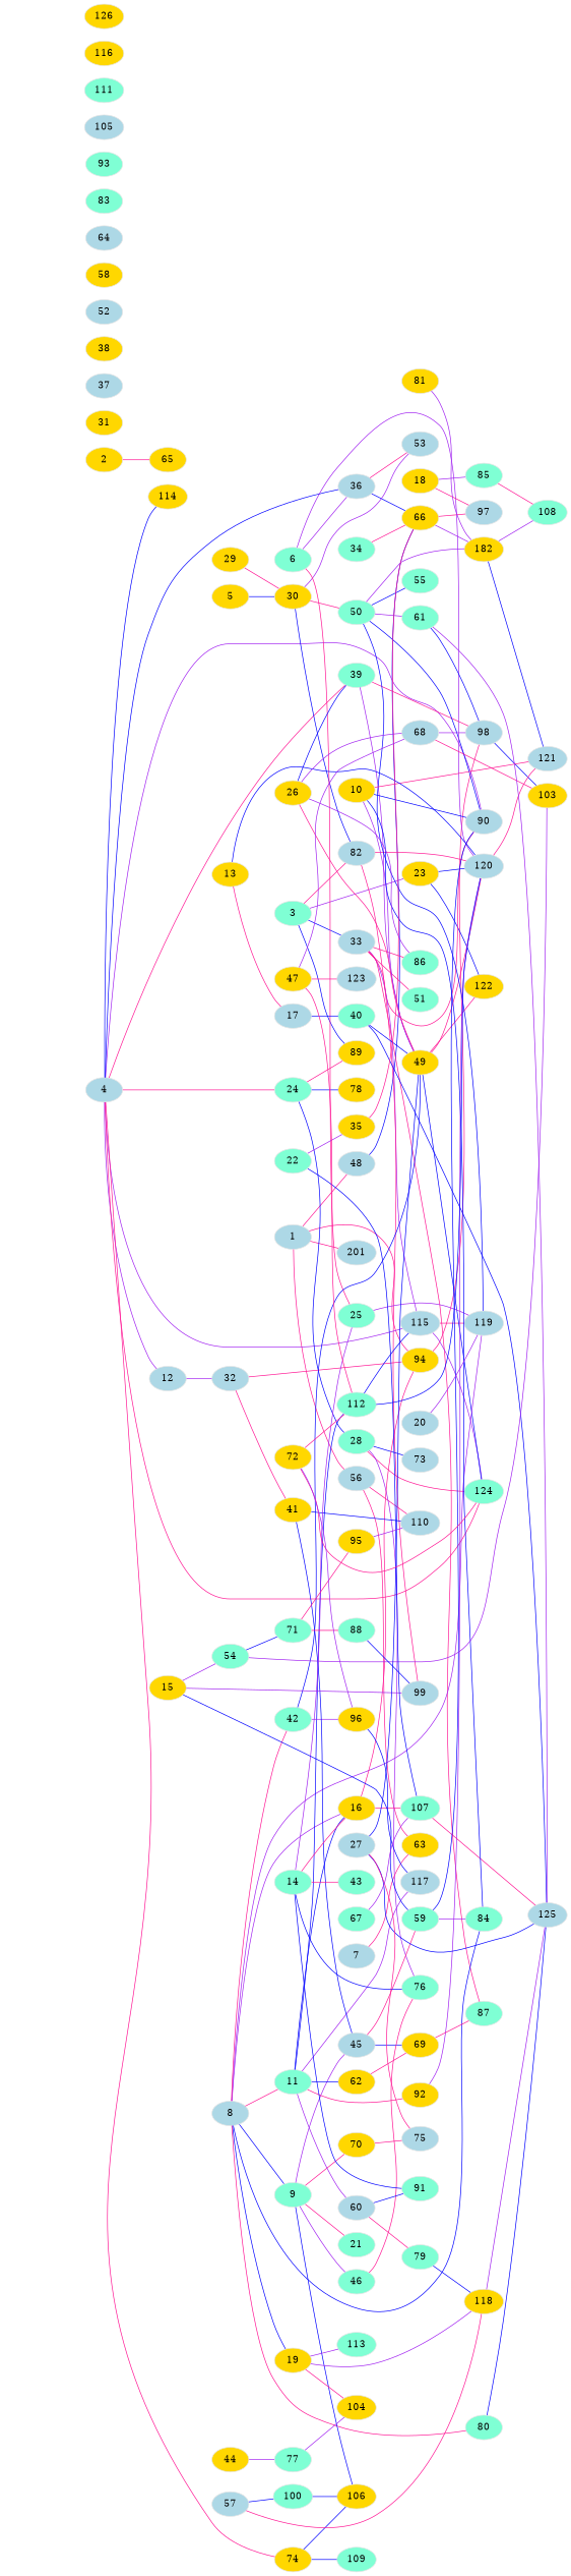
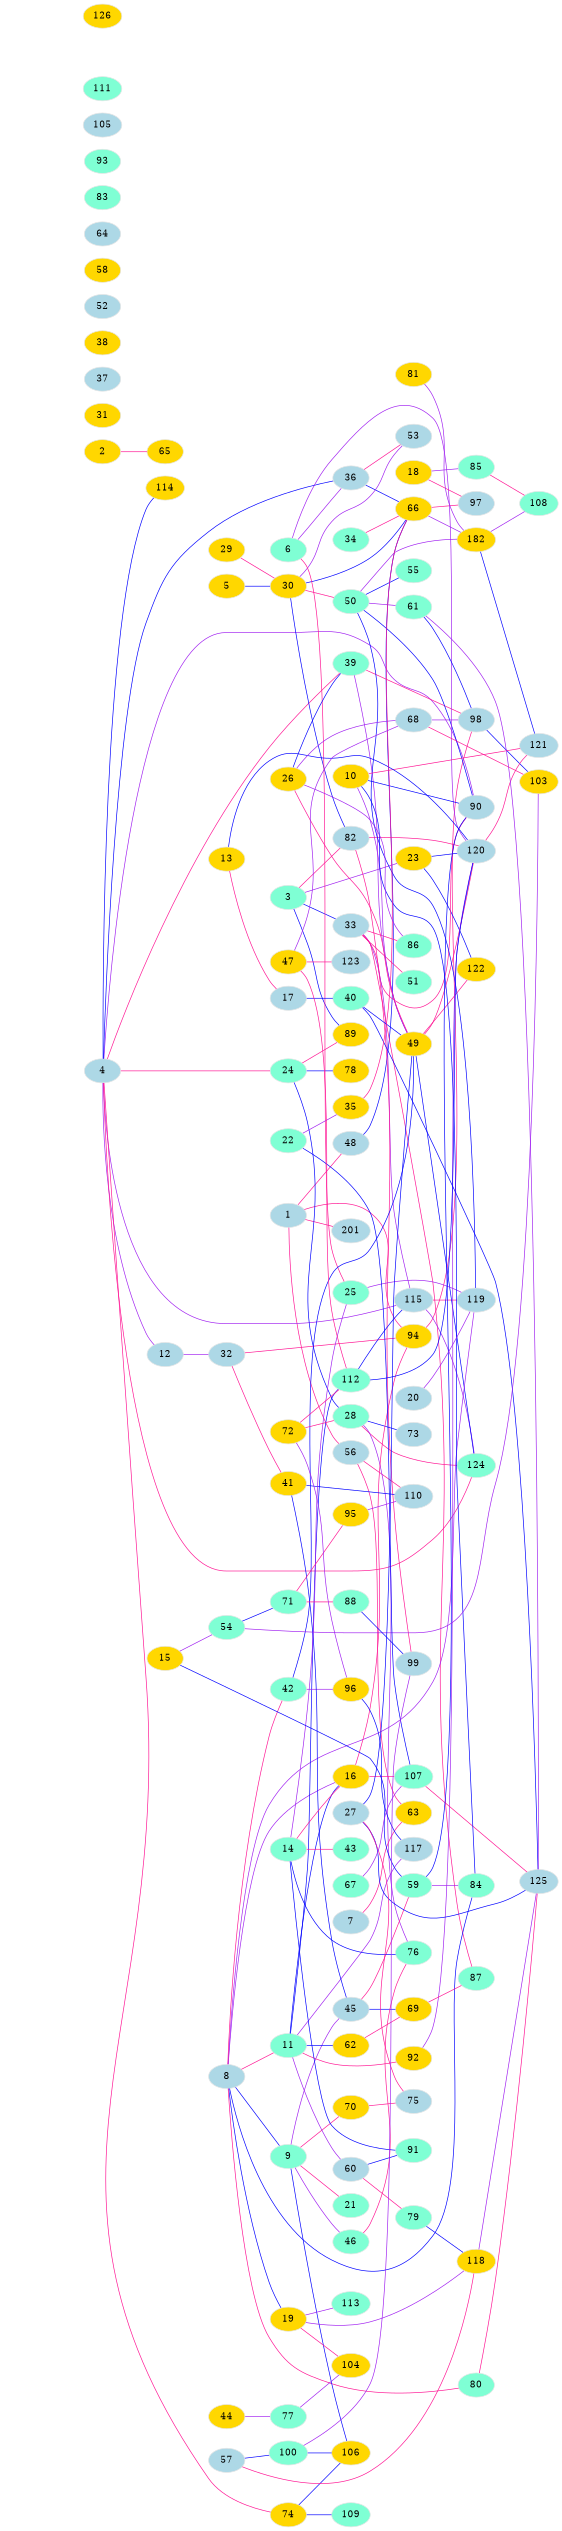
  graph {
    rankdir=LR
    node [color=gray90 fillcolor=gold style=filled]
    edge [color=deeppink]
    1 [fillcolor=lightblue]
    48 [fillcolor=lightblue]
    56 [fillcolor=lightblue]
    94
    n5 [fillcolor=lightblue label=201]
    66
    63
    110 [fillcolor=lightblue]
    98 [fillcolor=lightblue]
    2
    65
    23
    3 [fillcolor=aquamarine]
    33 [fillcolor=lightblue]
    82 [fillcolor=lightblue]
    89
    120 [fillcolor=lightblue]
    122
    90 [fillcolor=lightblue]
    115 [fillcolor=lightblue]
    86 [fillcolor=aquamarine]
    51 [fillcolor=aquamarine]
    87 [fillcolor=aquamarine]
    99 [fillcolor=lightblue]
    4 [fillcolor=lightblue]
    12 [fillcolor=lightblue]
    24 [fillcolor=aquamarine]
    36 [fillcolor=lightblue]
    39 [fillcolor=aquamarine]
    74
    114
    124 [fillcolor=aquamarine]
    32 [fillcolor=lightblue]
    28 [fillcolor=aquamarine]
    78
    53 [fillcolor=lightblue]
    49
    106
    109 [fillcolor=aquamarine]
    119 [fillcolor=lightblue]
    5
    30
    50 [fillcolor=aquamarine]
    6 [fillcolor=aquamarine]
    25 [fillcolor=aquamarine]
    121 [fillcolor=lightblue]
    7 [fillcolor=lightblue]
    8 [fillcolor=lightblue]
    9 [fillcolor=aquamarine]
    11 [fillcolor=aquamarine]
    16
    19
    42 [fillcolor=aquamarine]
    80 [fillcolor=aquamarine]
    84 [fillcolor=aquamarine]
    21 [fillcolor=aquamarine]
    45 [fillcolor=lightblue]
    46 [fillcolor=aquamarine]
    70
    60 [fillcolor=lightblue]
    62
    92
    112 [fillcolor=aquamarine]
    117 [fillcolor=lightblue]
    107 [fillcolor=aquamarine]
    104
    113 [fillcolor=aquamarine]
    118
    96
    125 [fillcolor=lightblue]
    59 [fillcolor=aquamarine]
    69
    76 [fillcolor=aquamarine]
    75 [fillcolor=lightblue]
    10
    91 [fillcolor=aquamarine]
    79 [fillcolor=aquamarine]
    41
    13
    17 [fillcolor=lightblue]
    40 [fillcolor=aquamarine]
    14 [fillcolor=aquamarine]
    43 [fillcolor=aquamarine]
    15
    54 [fillcolor=aquamarine]
    71 [fillcolor=aquamarine]
    103
    18
    85 [fillcolor=aquamarine]
    97 [fillcolor=lightblue]
    108 [fillcolor=aquamarine]
    20 [fillcolor=lightblue]
    22 [fillcolor=aquamarine]
    35
    73 [fillcolor=lightblue]
    26
    68 [fillcolor=lightblue]
    27 [fillcolor=lightblue]
    29
    55 [fillcolor=aquamarine]
    61 [fillcolor=aquamarine]
    n102 [label=182]
    31
    34 [fillcolor=aquamarine]
    37 [fillcolor=lightblue]
    38
    44
    77 [fillcolor=aquamarine]
    47
    123 [fillcolor=lightblue]
    52 [fillcolor=lightblue]
    88 [fillcolor=aquamarine]
    95
    57 [fillcolor=lightblue]
    100 [fillcolor=aquamarine]
    58
    64 [fillcolor=lightblue]
    67 [fillcolor=aquamarine]
    72
    81
    83 [fillcolor=aquamarine]
    93 [fillcolor=aquamarine]
    105 [fillcolor=lightblue]
    111 [fillcolor=aquamarine]
-   116
    126
    1 -- 48
    1 -- 56
    1 -- 94
    1 -- n5
    48 -- 66 [color=blue]
    56 -- 63
    56 -- 110
    94 -- 98
    66 -- 97
    66 -- n102 [color=purple]
    98 -- 103 [color=blue]
    2 -- 65
    23 -- 120 [color=blue]
    23 -- 122 [color=blue]
    3 -- 23 [color=purple]
    3 -- 33 [color=blue]
    3 -- 82
    3 -- 89 [color=blue]
    33 -- 90
    33 -- 115 [color=purple]
    33 -- 86
    33 -- 51
    33 -- 87
    82 -- 120
    82 -- 99
    120 -- 121
    115 -- 124 [color=purple]
    115 -- 119
    4 -- 90 [color=purple]
    4 -- 115 [color=purple]
    4 -- 12 [color=purple]
    4 -- 24
    4 -- 36 [color=blue]
    4 -- 39
    4 -- 74
    4 -- 114 [color=blue]
    4 -- 124
    12 -- 32 [color=purple]
    24 -- 89
    24 -- 28 [color=blue]
    24 -- 78 [color=blue]
    36 -- 66 [color=blue]
    36 -- 53
    39 -- 98
    39 -- 49 [color=purple]
    74 -- 106 [color=blue]
    74 -- 109 [color=blue]
    32 -- 94
    32 -- 41
    28 -- 124
    28 -- 76 [color=purple]
    28 -- 73 [color=blue]
    49 -- 120
    49 -- 122
    49 -- 124 [color=blue]
    5 -- 30 [color=blue]
+   30 -- 66 [color=blue]
    30 -- 82 [color=blue]
    30 -- 53 [color=purple]
    30 -- 50
    50 -- 90 [color=blue]
    50 -- 119 [color=blue]
    50 -- 55 [color=blue]
    50 -- 61 [color=purple]
    50 -- n102 [color=purple]
    6 -- 120 [color=purple]
    6 -- 36 [color=purple]
    6 -- 25
    25 -- 119 [color=purple]
    7 -- 63
    8 -- 119 [color=purple]
    8 -- 9 [color=blue]
    8 -- 11
    8 -- 16 [color=purple]
    8 -- 19 [color=blue]
    8 -- 42
    8 -- 80
    8 -- 84 [color=blue]
    9 -- 106 [color=blue]
    9 -- 21
    9 -- 45 [color=purple]
    9 -- 46 [color=purple]
    9 -- 70
    11 -- 16 [color=blue]
    11 -- 60 [color=purple]
    11 -- 62 [color=blue]
    11 -- 92
    11 -- 112 [color=blue]
    11 -- 117 [color=purple]
    16 -- 94
    16 -- 107
    19 -- 104
    19 -- 113 [color=purple]
    19 -- 118 [color=purple]
    42 -- 49 [color=blue]
    42 -- 96 [color=purple]
-   80 -- 125 [color=blue]
+   80 -- 125
    45 -- 59
    45 -- 69 [color=blue]
    46 -- 76
    70 -- 75
    60 -- 91 [color=blue]
    60 -- 79
    62 -- 69
    92 -- 120 [color=purple]
    112 -- 120 [color=blue]
    112 -- 115 [color=blue]
    107 -- 125
    118 -- 125 [color=purple]
    96 -- 117 [color=blue]
    59 -- 90 [color=blue]
    59 -- 84 [color=purple]
    69 -- 87
    10 -- 90 [color=blue]
    10 -- 49 [color=purple]
    10 -- 121
    10 -- 84 [color=blue]
    79 -- 118 [color=blue]
    41 -- 110 [color=blue]
    41 -- 45 [color=blue]
    13 -- 120 [color=blue]
    13 -- 17
    17 -- 40 [color=blue]
    40 -- 49 [color=blue]
    40 -- 125 [color=blue]
    14 -- 25 [color=purple]
    14 -- 16
    14 -- 76 [color=blue]
    14 -- 91 [color=blue]
    14 -- 43
-   15 -- 99 [color=purple]
+   100 -- 99 [color=purple]
    15 -- 59 [color=blue]
    15 -- 54 [color=purple]
    54 -- 71 [color=blue]
    54 -- 103 [color=purple]
    71 -- 88
    71 -- 95
    18 -- 85 [color=purple]
    18 -- 97
    85 -- 108
    20 -- 119 [color=purple]
    22 -- 107 [color=blue]
    22 -- 35 [color=purple]
    35 -- 66
    26 -- 86 [color=purple]
    26 -- 39 [color=blue]
    26 -- 49
    26 -- 68 [color=purple]
    68 -- 98 [color=purple]
    68 -- 103
    27 -- 49 [color=blue]
    27 -- 125 [color=blue]
    27 -- 75
    29 -- 30
    61 -- 98 [color=blue]
    61 -- 125 [color=purple]
    n102 -- 121 [color=blue]
    n102 -- 108 [color=purple]
    34 -- 66
    44 -- 77 [color=purple]
    77 -- 104 [color=purple]
    47 -- 112
    47 -- 68 [color=purple]
    47 -- 123
    88 -- 99 [color=blue]
    95 -- 110 [color=purple]
    57 -- 118
    57 -- 100 [color=blue]
    100 -- 106 [color=blue]
    67 -- 107 [color=purple]
-   72 -- 124
+   72 -- 28
    72 -- 112
    72 -- 96 [color=purple]
    81 -- n102 [color=purple]
  }
